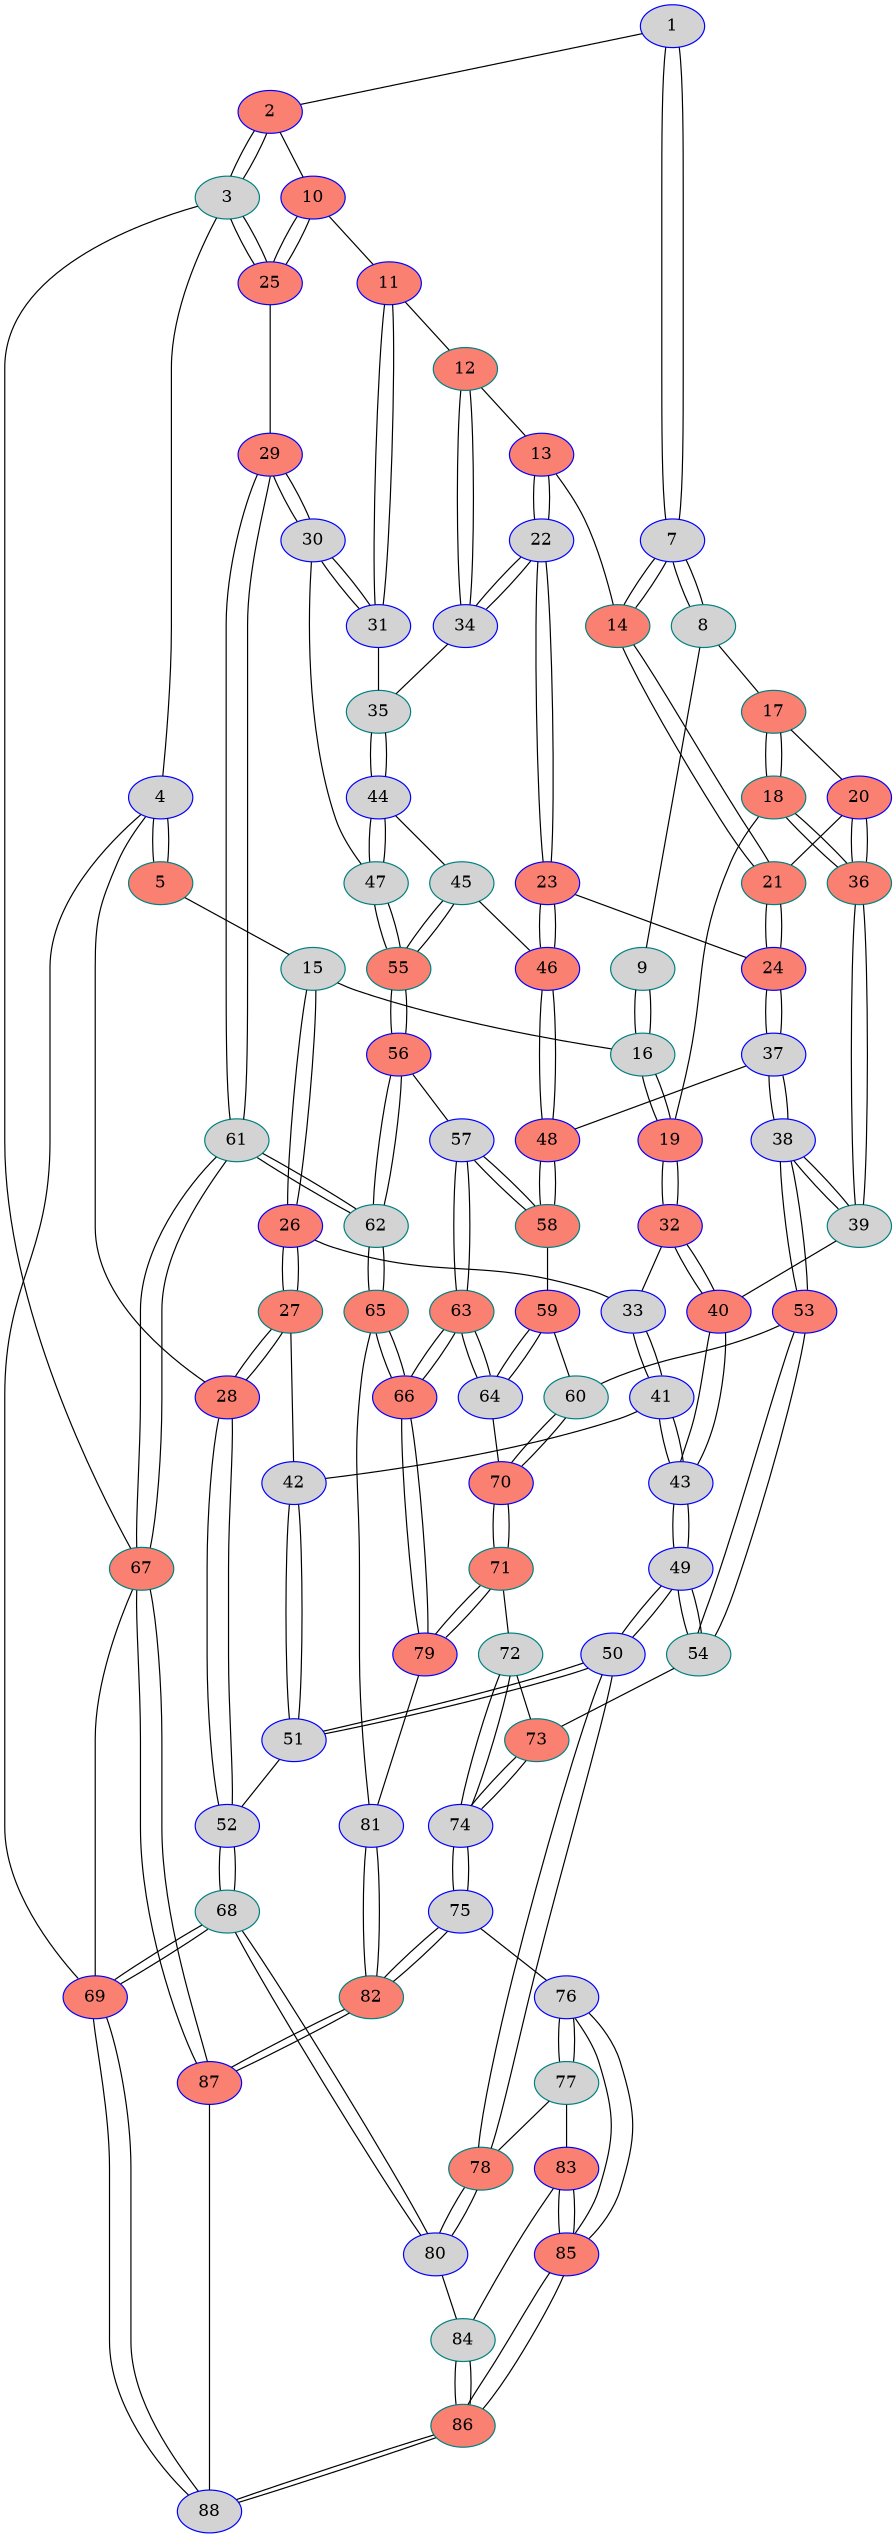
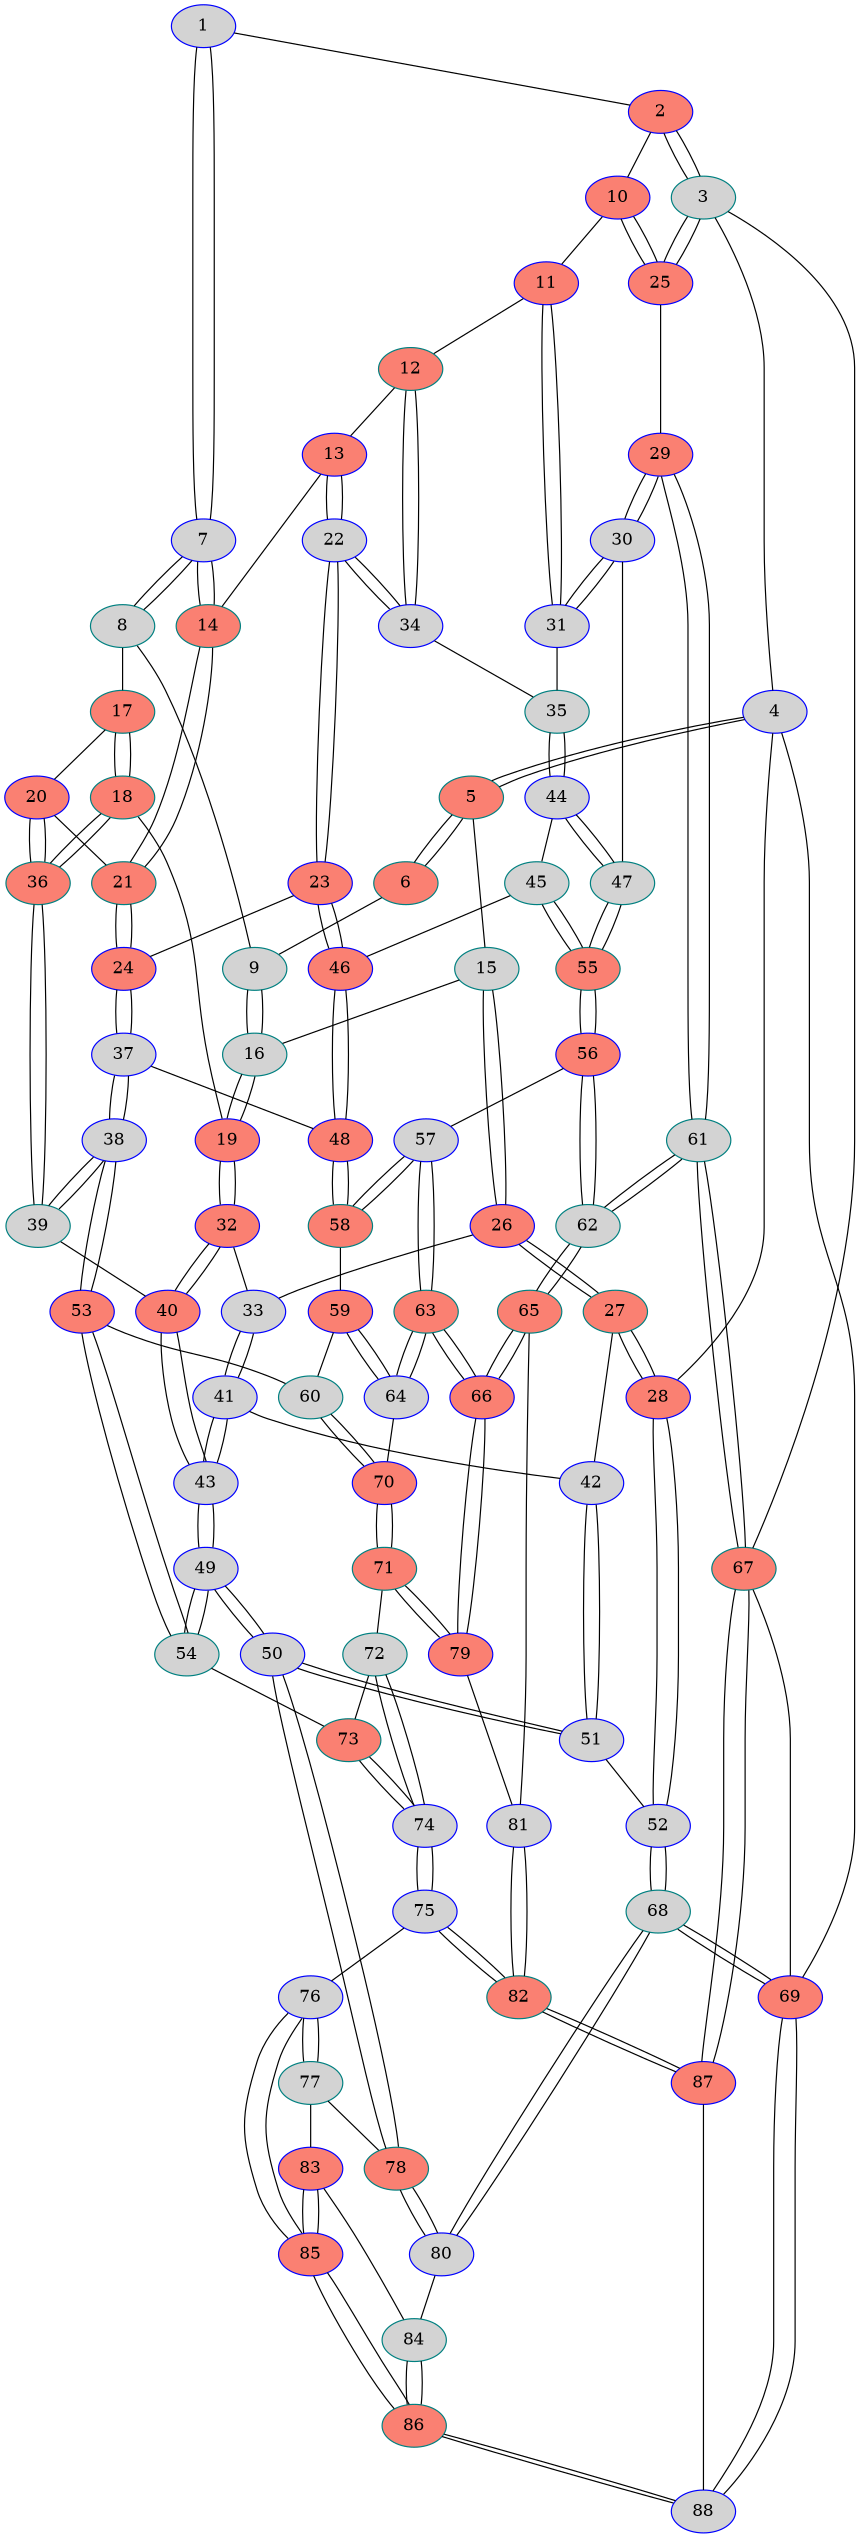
  graph {
    node [color=blue fillcolor=salmon style=filled]
    2
    1 [fillcolor=lightgrey]
    7 [fillcolor=lightgrey]
    3 [color=teal fillcolor=lightgrey]
    10
    8 [color=teal fillcolor=lightgrey]
    14 [color=teal]
    4 [fillcolor=lightgrey]
    25
    67 [color=teal]
    11
    5 [color=teal]
    28
    69
    29
    87
+   6 [color=teal]
    15 [color=teal fillcolor=lightgrey]
    52 [fillcolor=lightgrey]
    88 [fillcolor=lightgrey]
    9 [color=teal fillcolor=lightgrey]
    16 [color=teal fillcolor=lightgrey]
    26
    17 [color=teal]
    21 [color=teal]
    18 [color=teal]
    20
    19
    12 [color=teal]
    31 [fillcolor=lightgrey]
    13
    34 [fillcolor=lightgrey]
    35 [color=teal fillcolor=lightgrey]
    22 [fillcolor=lightgrey]
    23
    24
    27 [color=teal]
    33 [fillcolor=lightgrey]
    32
    36 [color=teal]
    39 [color=teal fillcolor=lightgrey]
    40
    37 [fillcolor=lightgrey]
    46
    48
    38 [fillcolor=lightgrey]
    30 [fillcolor=lightgrey]
    61 [color=teal fillcolor=lightgrey]
    42 [fillcolor=lightgrey]
    41 [fillcolor=lightgrey]
    51 [fillcolor=lightgrey]
    68 [color=teal fillcolor=lightgrey]
    47 [color=teal fillcolor=lightgrey]
    62 [color=teal fillcolor=lightgrey]
    55 [color=teal]
    44 [fillcolor=lightgrey]
    43 [fillcolor=lightgrey]
    45 [color=teal fillcolor=lightgrey]
    53
    58 [color=teal]
    54 [color=teal fillcolor=lightgrey]
    60 [color=teal fillcolor=lightgrey]
    49 [fillcolor=lightgrey]
    50 [fillcolor=lightgrey]
    56
    59
    78 [color=teal]
    73 [color=teal]
    80 [fillcolor=lightgrey]
    70
    74 [fillcolor=lightgrey]
    57 [fillcolor=lightgrey]
    63 [color=teal]
    65 [color=teal]
    64 [fillcolor=lightgrey]
    66
    71 [color=teal]
    81 [fillcolor=lightgrey]
    79
    82 [color=teal]
    84 [color=teal fillcolor=lightgrey]
    72 [color=teal fillcolor=lightgrey]
    75 [fillcolor=lightgrey]
    76 [fillcolor=lightgrey]
    77 [color=teal fillcolor=lightgrey]
    85
    83
    86 [color=teal]
    2 -- 3
    2 -- 3
    2 -- 10
    1 -- 2
    1 -- 7
    1 -- 7
    7 -- 8
    7 -- 8
    7 -- 14
    7 -- 14
    3 -- 4
    3 -- 25
    3 -- 25
    3 -- 67
    10 -- 25
    10 -- 25
    10 -- 11
    8 -- 9
    8 -- 17
    14 -- 21
    14 -- 21
    4 -- 5
    4 -- 5
    4 -- 28
    4 -- 69
    25 -- 29
    67 -- 69
    67 -- 87
    67 -- 87
    11 -- 12
    11 -- 31
    11 -- 31
+   5 -- 6
+   5 -- 6
    5 -- 15
    28 -- 52
    28 -- 52
    69 -- 88
    69 -- 88
    29 -- 30
    29 -- 30
    29 -- 61
    29 -- 61
    87 -- 88
+   6 -- 9
    15 -- 16
    15 -- 26
    15 -- 26
    52 -- 68
    52 -- 68
    9 -- 16
    9 -- 16
    16 -- 19
    16 -- 19
    26 -- 27
    26 -- 27
    26 -- 33
    17 -- 18
    17 -- 18
    17 -- 20
    21 -- 24
    21 -- 24
    18 -- 19
    18 -- 36
    18 -- 36
    20 -- 21
    20 -- 36
    20 -- 36
    19 -- 32
    19 -- 32
    12 -- 13
    12 -- 34
    12 -- 34
    31 -- 35
    13 -- 14
    13 -- 22
    13 -- 22
    34 -- 35
    35 -- 44
    35 -- 44
    22 -- 34
    22 -- 34
    22 -- 23
    22 -- 23
    23 -- 24
    23 -- 46
    23 -- 46
    24 -- 37
    24 -- 37
    27 -- 28
    27 -- 28
    27 -- 42
    33 -- 41
    33 -- 41
    32 -- 33
    32 -- 40
    32 -- 40
    36 -- 39
    36 -- 39
    39 -- 40
    40 -- 43
    40 -- 43
    37 -- 48
    37 -- 38
    37 -- 38
    46 -- 48
    46 -- 48
    48 -- 58
    48 -- 58
    38 -- 39
    38 -- 39
    38 -- 53
    38 -- 53
    30 -- 31
    30 -- 31
    30 -- 47
    61 -- 67
    61 -- 67
    61 -- 62
    61 -- 62
    42 -- 51
    42 -- 51
    41 -- 42
    41 -- 43
    41 -- 43
    51 -- 52
    68 -- 69
    68 -- 69
    68 -- 80
    68 -- 80
    47 -- 55
    47 -- 55
    62 -- 65
    62 -- 65
    55 -- 56
    55 -- 56
    44 -- 47
    44 -- 47
    44 -- 45
    43 -- 49
    43 -- 49
    45 -- 46
    45 -- 55
    45 -- 55
    53 -- 54
    53 -- 54
    53 -- 60
    58 -- 59
    54 -- 73
    60 -- 70
    60 -- 70
    49 -- 54
    49 -- 54
    49 -- 50
    49 -- 50
    50 -- 51
    50 -- 51
    50 -- 78
    50 -- 78
    56 -- 62
    56 -- 62
    56 -- 57
    59 -- 60
    59 -- 64
    59 -- 64
    78 -- 80
    78 -- 80
    73 -- 74
    73 -- 74
    80 -- 84
    70 -- 71
    70 -- 71
    74 -- 75
    74 -- 75
    57 -- 58
    57 -- 58
    57 -- 63
    57 -- 63
    63 -- 64
    63 -- 64
    63 -- 66
    63 -- 66
    65 -- 66
    65 -- 66
    65 -- 81
    64 -- 70
    66 -- 79
    66 -- 79
    71 -- 79
    71 -- 79
    71 -- 72
    81 -- 82
    81 -- 82
    79 -- 81
    82 -- 87
    82 -- 87
    84 -- 86
    84 -- 86
    72 -- 73
    72 -- 74
    72 -- 74
    75 -- 82
    75 -- 82
    75 -- 76
    76 -- 77
    76 -- 77
    76 -- 85
    76 -- 85
    77 -- 78
    77 -- 83
    85 -- 86
    85 -- 86
    83 -- 84
    83 -- 85
    83 -- 85
    86 -- 88
    86 -- 88
  }
